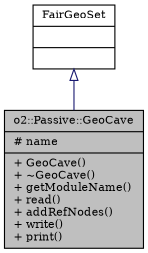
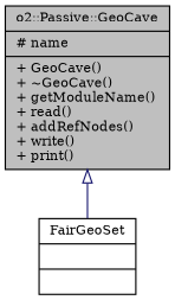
  digraph {
    fontname="DejaVu Serif"
    node [color=black fontname="DejaVu Serif" fontsize=10 shape=record]
    n1 [fillcolor=grey75 fontcolor=black height=0.2 label="{o2::Passive::GeoCave\n|# name\l|+ GeoCave()\l+ ~GeoCave()\l+ getModuleName()\l+ read()\l+ addRefNodes()\l+ write()\l+ print()\l}" style=filled width=0.4]
    n2 [height=0.2 label="{FairGeoSet\n||}" width=0.4]
-   n2 -> n1 [arrowtail=onormal color=midnightblue dir=back fontname="DejaVu Serif" fontsize=10 labelfontname=Helvetica labelfontsize=10 style=solid]
+   n1 -> n2 [arrowtail=onormal color=midnightblue dir=back fontname="DejaVu Serif" fontsize=10 labelfontname=Helvetica labelfontsize=10 style=solid]
  }
